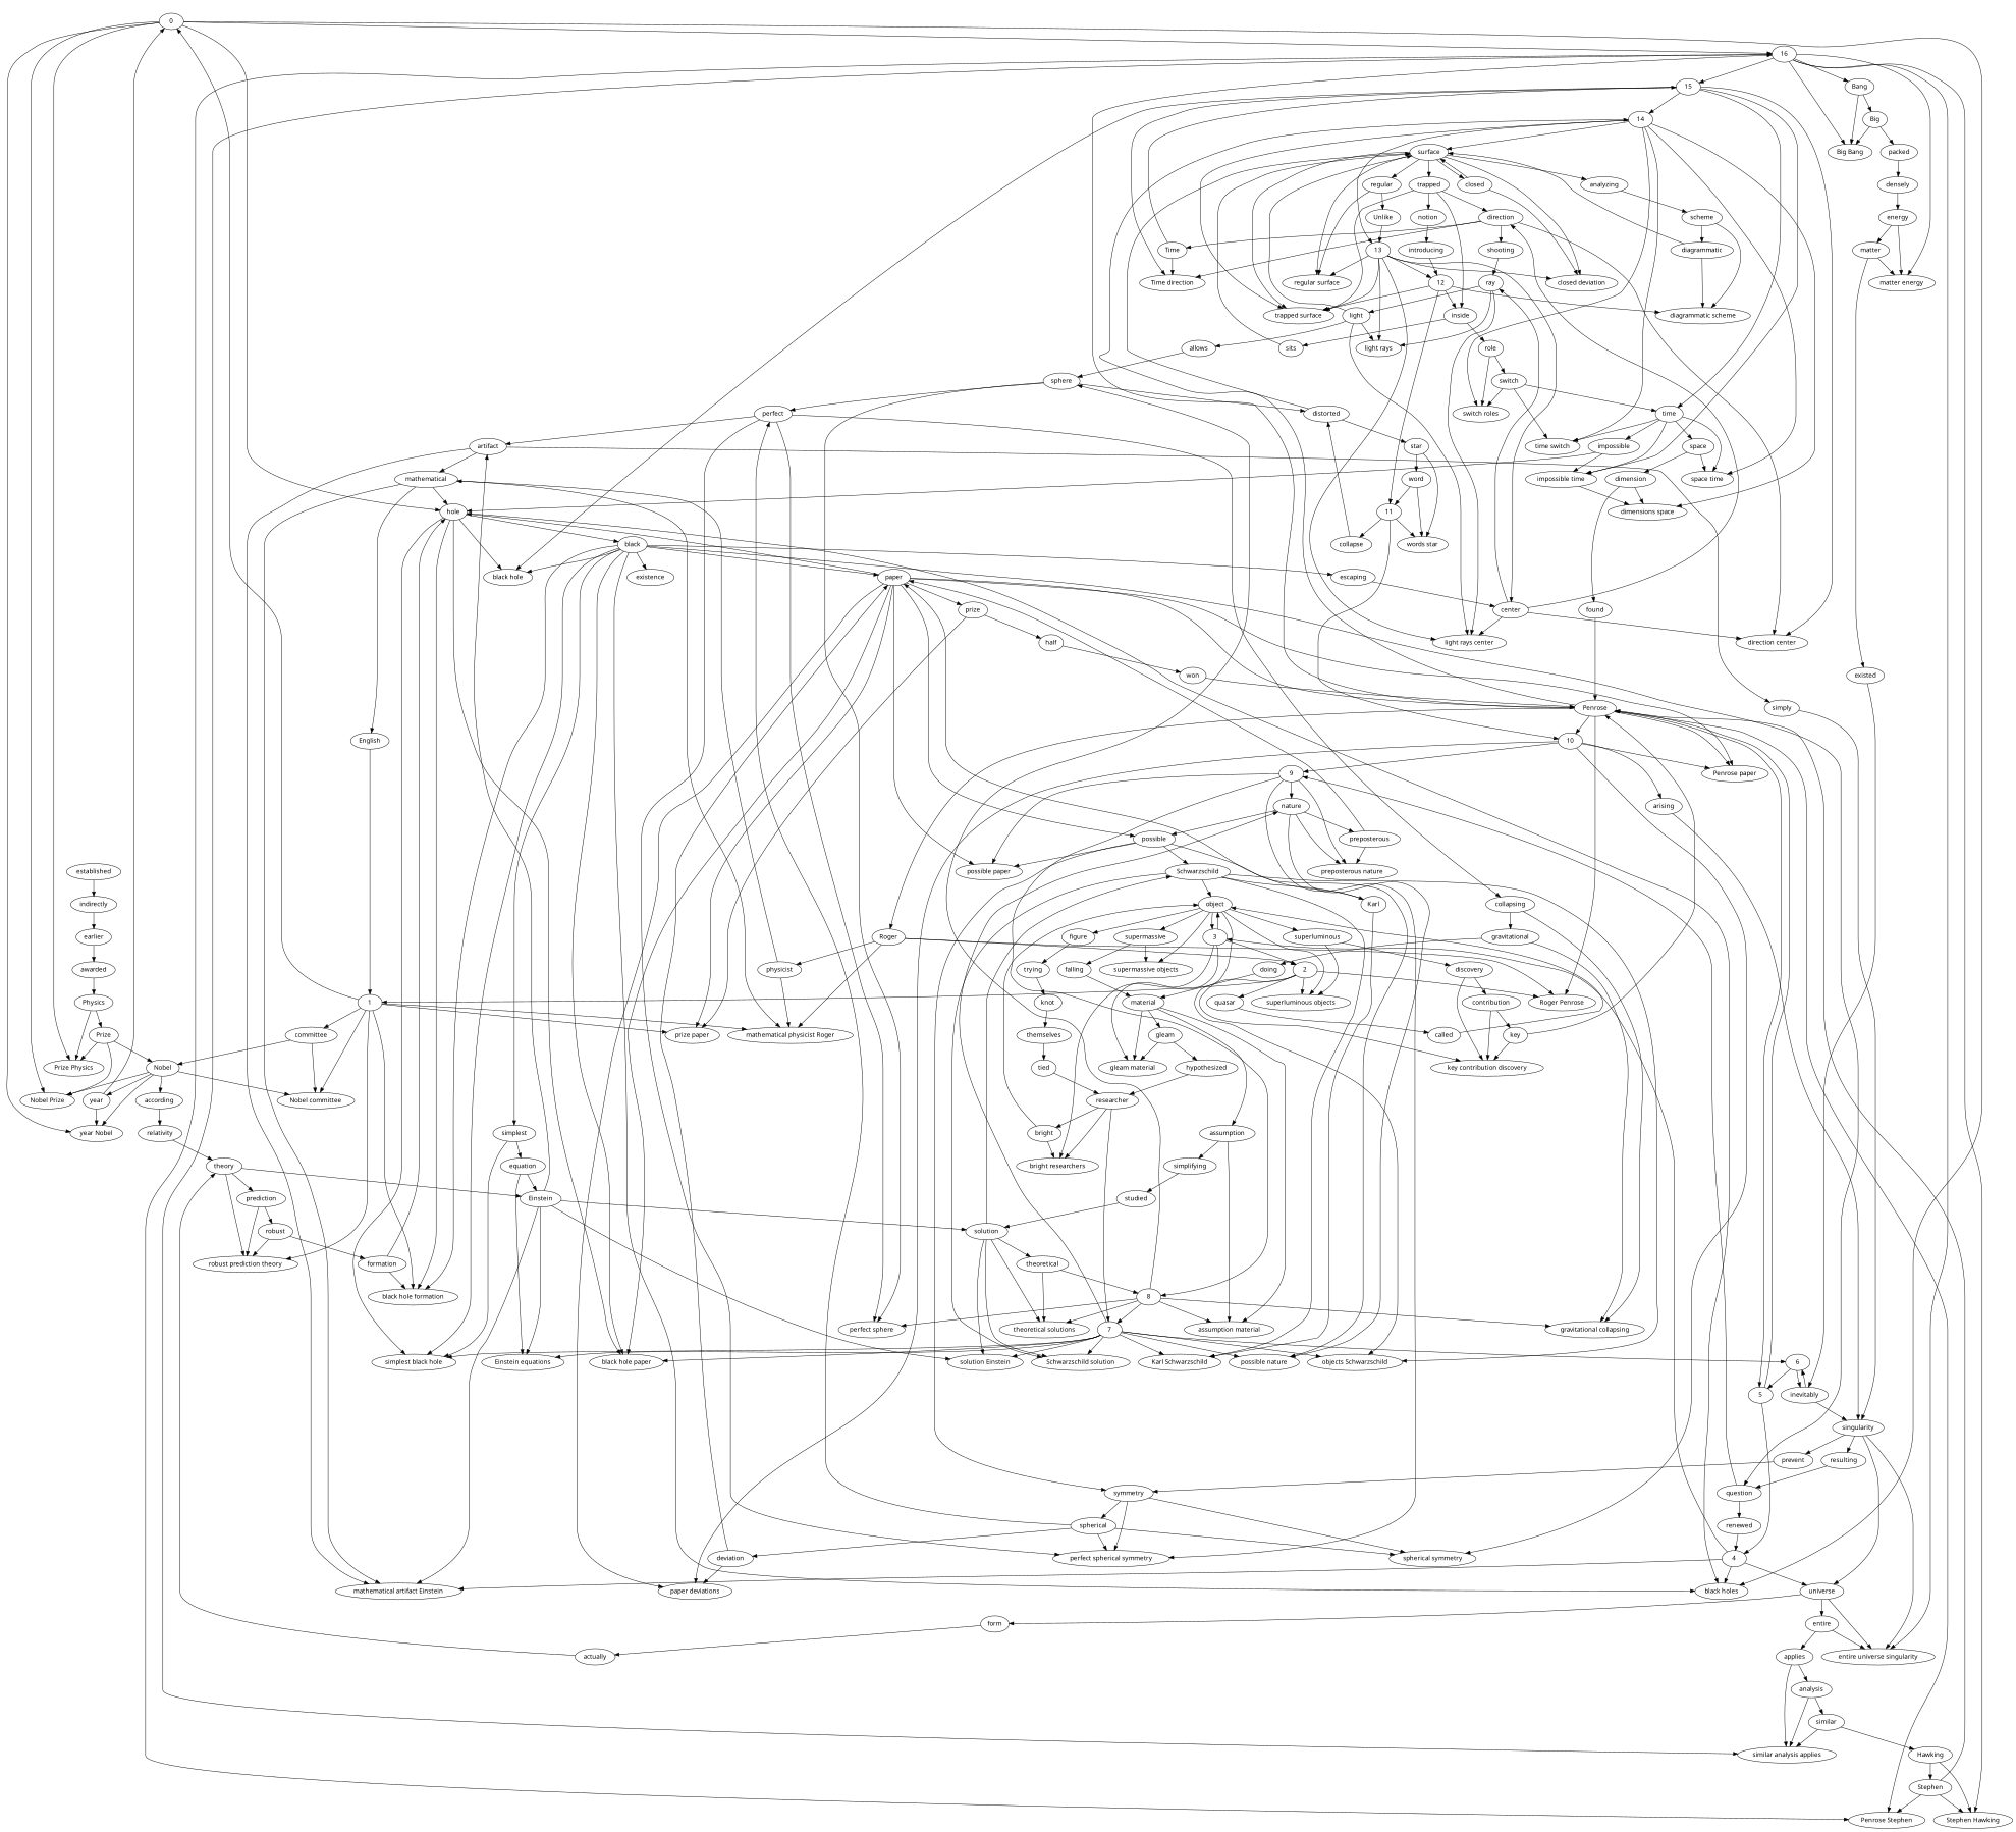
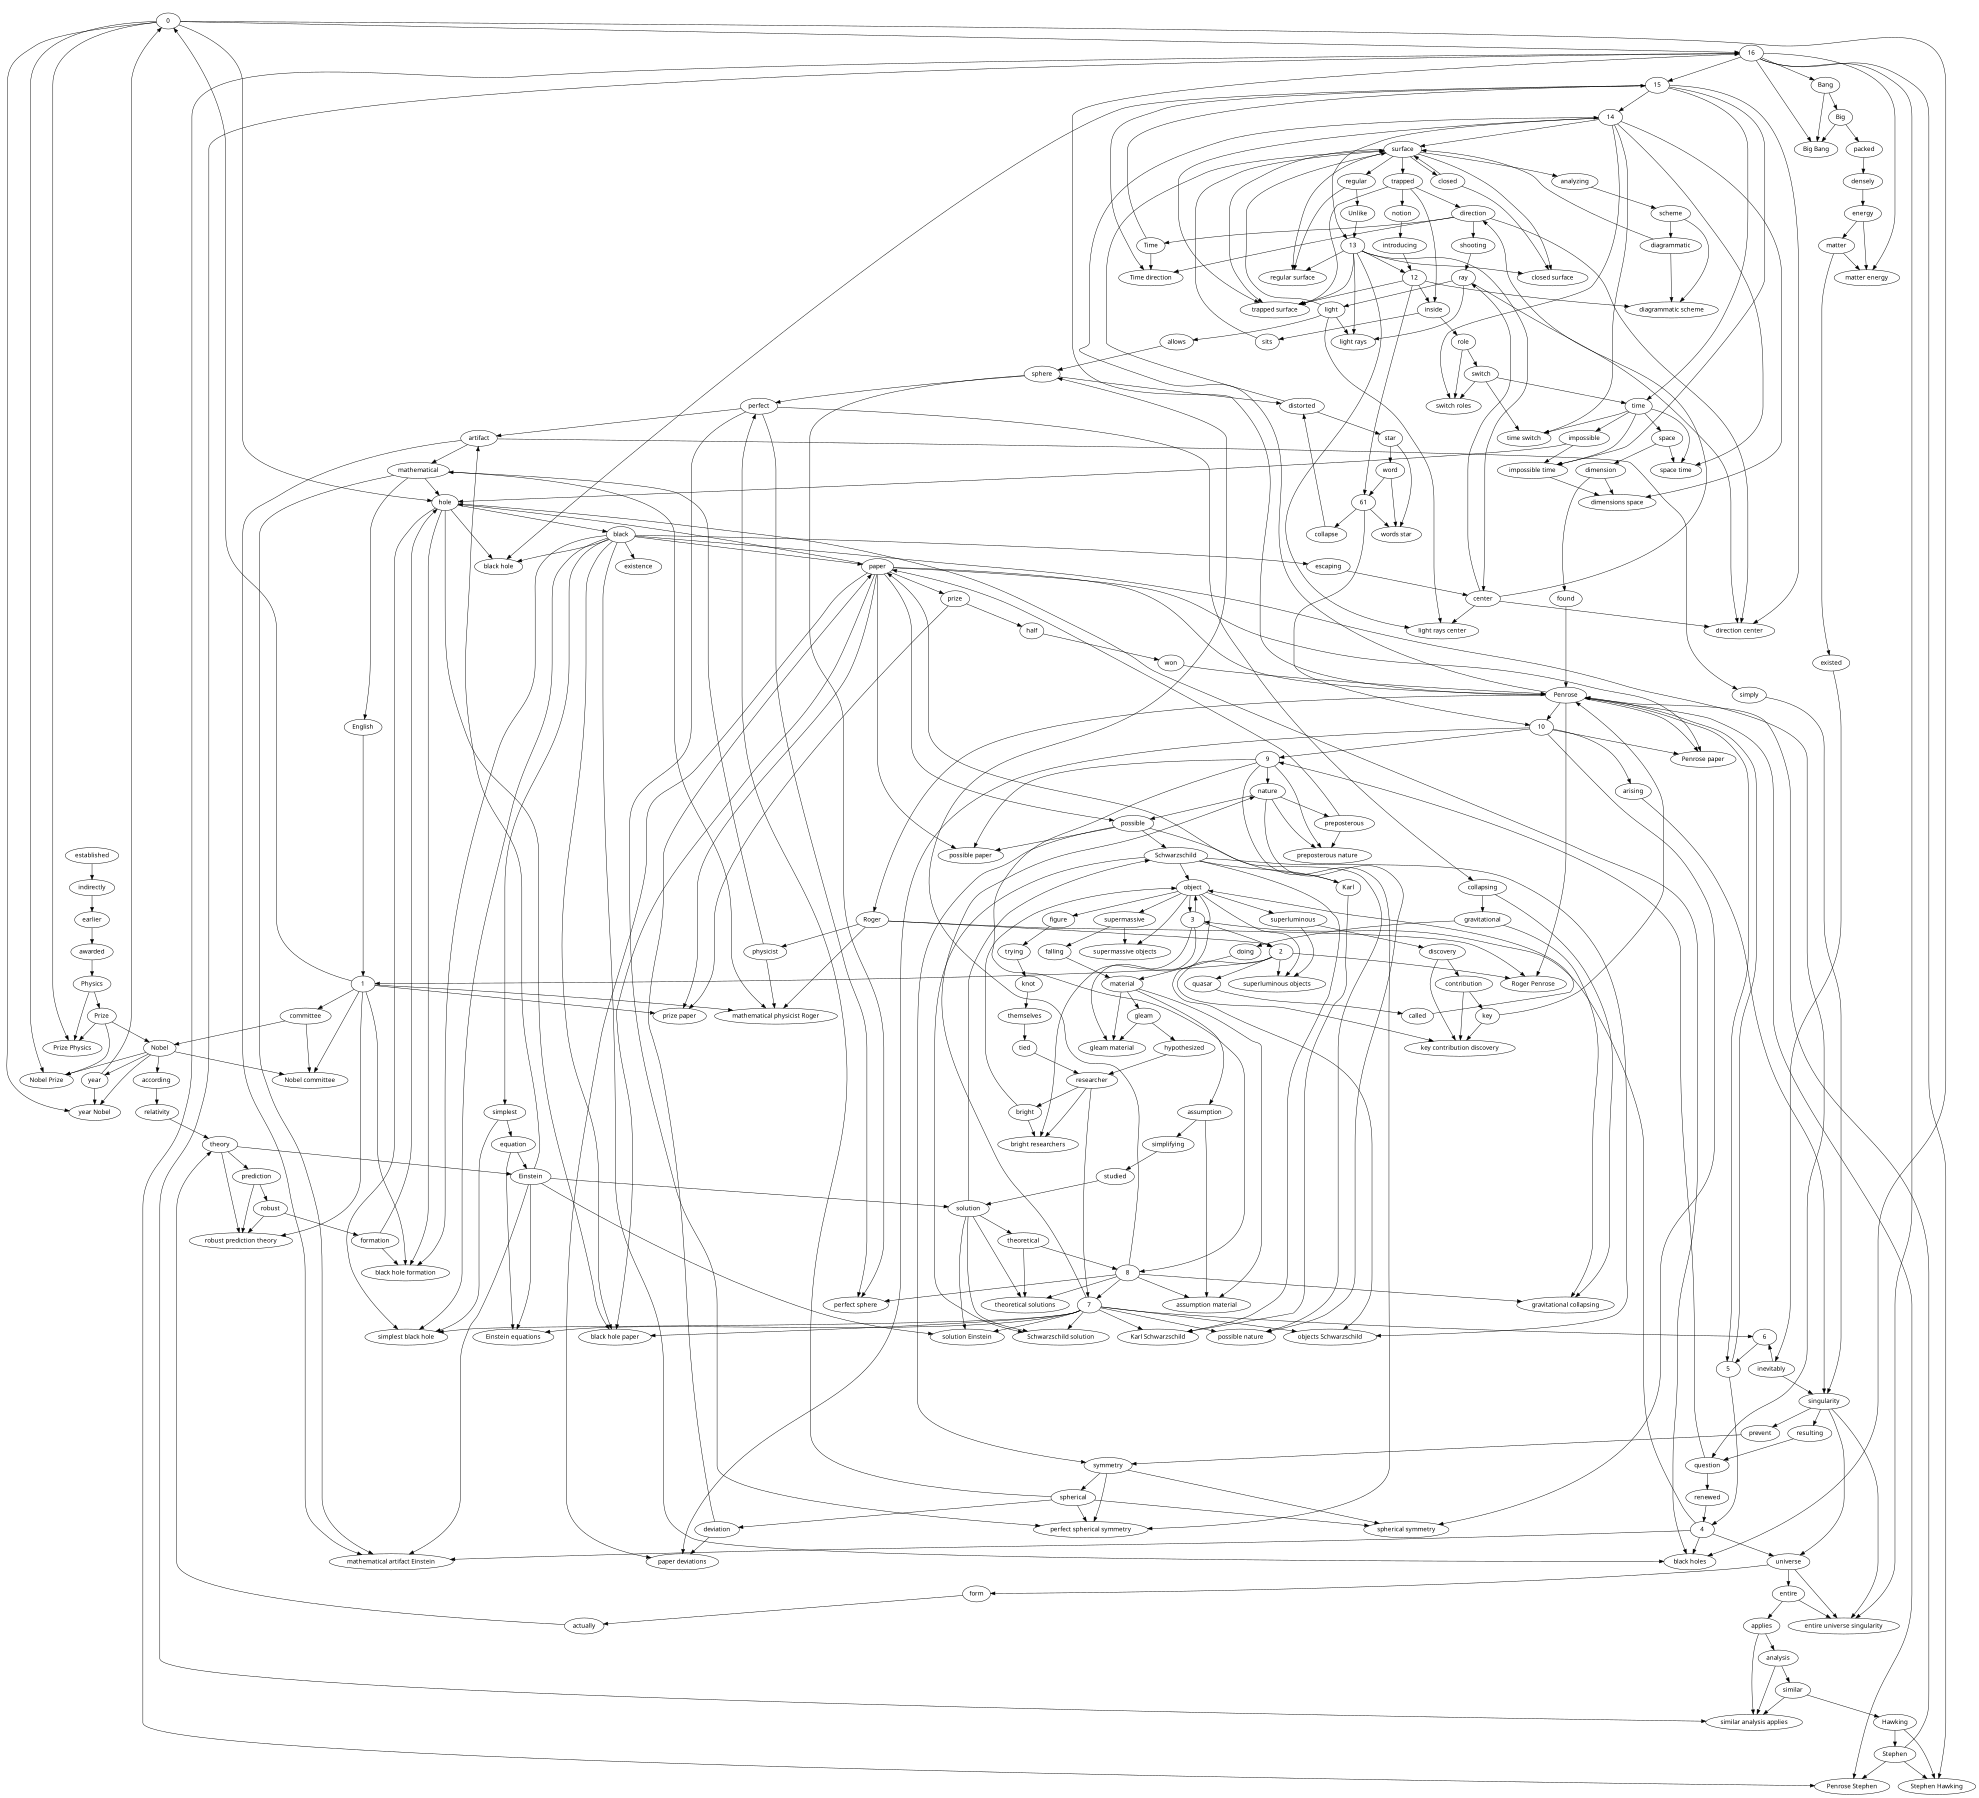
  strict digraph {
    fontname="Noto Sans"
    node [fontname="Noto Sans"]
    edge [fontname="Noto Sans"]
    0
    16
    hole
    "year Nobel"
    "Nobel Prize"
    "Prize Physics"
    "black holes"
    15
    Bang
    "Penrose Stephen"
    "Stephen Hawking"
    "similar analysis applies"
    "entire universe singularity"
    "matter energy"
    "Big Bang"
    black
    "black hole formation"
    "simplest black hole"
    "black hole paper"
    "black hole"
    14
    "direction center"
    "Time direction"
    time
    "impossible time"
    Big
    existence
    paper
    question
    simplest
    escaping
    surface
    "trapped surface"
    13
    "dimensions space"
    "space time"
    "time switch"
    "switch roles"
    space
    impossible
    packed
    year
    "prize paper"
    Penrose
    "Penrose paper"
    prize
    possible
    "possible paper"
    "paper deviations"
    renewed
    9
    equation
    center
    Nobel
    according
    "Nobel committee"
    relativity
    theory
    Prize
    Physics
    awarded
    earlier
    indirectly
    established
    Roger
    "Roger Penrose"
    5
    10
    half
    "possible nature"
    Schwarzschild
    symmetry
    4
    nature
    "preposterous nature"
    8
    "perfect spherical symmetry"
    Einstein
    "Einstein equations"
    direction
    "light rays center"
    ray
    1
    committee
    "mathematical physicist Roger"
    "robust prediction theory"
    English
    mathematical
    "mathematical artifact Einstein"
    physicist
    2
    quasar
    "key contribution discovery"
    "superluminous objects"
    called
    "spherical symmetry"
    arising
    3
    universe
    singularity
    trapped
    analyzing
    regular
    closed
    "regular surface"
-   "closed surface" [label="closed deviation"]
+   "closed surface"
    12
    "light rays"
    won
    object
    "objects Schwarzschild"
    "Schwarzschild solution"
    "Karl Schwarzschild"
    Karl
    spherical
    formation
    robust
    prediction
    artifact
    solution
    "solution Einstein"
    simply
    theoretical
    "theoretical solutions"
    superluminous
    supermassive
    "supermassive objects"
    figure
    key
    contribution
    discovery
    "bright researchers"
    "gleam material"
    falling
    trying
    material
    knot
    bright
    researcher
    7
    6
    inevitably
    preposterous
    hypothesized
    gleam
    assumption
    "assumption material"
    simplifying
    studied
    form
    entire
    actually
    applies
    analysis
    sphere
    "gravitational collapsing"
    "perfect sphere"
    resulting
    prevent
    tied
    themselves
    perfect
    deviation
    distorted
    collapsing
    star
    gravitational
    "words star"
    word
    doing
-   11
+   11 [label=61]
    collapse
    inside
    notion
    scheme
    Unlike
    "diagrammatic scheme"
    sits
    role
    switch
    introducing
    shooting
    Time
    diagrammatic
    light
    allows
    found
    dimension
    densely
    Stephen
    Hawking
    similar
    existed
    matter
    energy
    0 -> 16
    0 -> hole
    0 -> "year Nobel"
    0 -> "Nobel Prize"
    0 -> "Prize Physics"
    0 -> "black holes"
    16 -> 15
    16 -> Bang
    16 -> "Penrose Stephen"
    16 -> "Stephen Hawking"
    16 -> "similar analysis applies"
    16 -> "entire universe singularity"
    16 -> "matter energy"
    16 -> "Big Bang"
    hole -> "black holes"
    hole -> black
    hole -> "black hole formation"
    hole -> "simplest black hole"
    hole -> "black hole paper"
    hole -> "black hole"
    15 -> "black hole"
    15 -> 14
    15 -> "direction center"
    15 -> "Time direction"
    15 -> time
    15 -> "impossible time"
    Bang -> "Big Bang"
    Bang -> Big
    black -> "black holes"
    black -> "black hole formation"
    black -> "simplest black hole"
    black -> "black hole paper"
    black -> "black hole"
    black -> existence
    black -> paper
    black -> question
    black -> simplest
    black -> escaping
    14 -> surface
    14 -> "trapped surface"
    14 -> 13
    14 -> "dimensions space"
    14 -> "space time"
    14 -> "time switch"
    14 -> "switch roles"
    time -> "impossible time"
    time -> "space time"
    time -> "time switch"
    time -> space
    time -> impossible
    "impossible time" -> "dimensions space"
    Big -> "Big Bang"
    Big -> packed
    paper -> hole
    paper -> "black hole paper"
    paper -> "prize paper"
    paper -> Penrose
    paper -> "Penrose paper"
    paper -> prize
    paper -> possible
    paper -> "possible paper"
    paper -> "paper deviations"
    question -> renewed
    question -> 9
    simplest -> "simplest black hole"
    simplest -> equation
    escaping -> center
    surface -> "trapped surface"
    surface -> trapped
    surface -> analyzing
    surface -> regular
    surface -> closed
    surface -> "regular surface"
    surface -> "closed surface"
    13 -> "trapped surface"
    13 -> center
    13 -> "light rays center"
    13 -> "regular surface"
    13 -> "closed surface"
    13 -> 12
    13 -> "light rays"
    space -> "space time"
    space -> dimension
    impossible -> hole
    impossible -> "impossible time"
    packed -> densely
    year -> 0
    year -> "year Nobel"
    Penrose -> 16
    Penrose -> "Penrose Stephen"
    Penrose -> 14
    Penrose -> "Penrose paper"
    Penrose -> Roger
    Penrose -> "Roger Penrose"
    Penrose -> 5
    Penrose -> 10
    prize -> "prize paper"
    prize -> half
    possible -> "possible paper"
    possible -> "possible nature"
    possible -> Schwarzschild
    possible -> symmetry
    renewed -> 4
    9 -> "possible paper"
    9 -> nature
    9 -> "preposterous nature"
    9 -> 8
    9 -> "perfect spherical symmetry"
    equation -> Einstein
    equation -> "Einstein equations"
    center -> "direction center"
    center -> direction
    center -> "light rays center"
    center -> ray
    Nobel -> "year Nobel"
    Nobel -> "Nobel Prize"
    Nobel -> year
    Nobel -> according
    Nobel -> "Nobel committee"
    according -> relativity
    relativity -> theory
    theory -> Einstein
    theory -> "robust prediction theory"
    theory -> prediction
    Prize -> "Nobel Prize"
    Prize -> "Prize Physics"
    Prize -> Nobel
    Physics -> "Prize Physics"
    Physics -> Prize
    awarded -> Physics
    earlier -> awarded
    indirectly -> earlier
    established -> indirectly
    Roger -> "Roger Penrose"
    Roger -> "mathematical physicist Roger"
    Roger -> physicist
    Roger -> 2
    5 -> Penrose
    5 -> 4
    10 -> "Penrose paper"
    10 -> "paper deviations"
    10 -> 9
    10 -> "spherical symmetry"
    10 -> arising
    half -> won
    Schwarzschild -> object
    Schwarzschild -> "objects Schwarzschild"
    Schwarzschild -> "Schwarzschild solution"
    Schwarzschild -> "Karl Schwarzschild"
    Schwarzschild -> Karl
    symmetry -> "perfect spherical symmetry"
    symmetry -> "spherical symmetry"
    symmetry -> spherical
    4 -> "black holes"
    4 -> "mathematical artifact Einstein"
    4 -> 3
    4 -> universe
    nature -> possible
    nature -> "possible nature"
    nature -> "preposterous nature"
    nature -> preposterous
    8 -> "theoretical solutions"
    8 -> 7
    8 -> "assumption material"
    8 -> sphere
    8 -> "gravitational collapsing"
    8 -> "perfect sphere"
    Einstein -> "Einstein equations"
    Einstein -> "mathematical artifact Einstein"
    Einstein -> artifact
    Einstein -> solution
    Einstein -> "solution Einstein"
    direction -> "direction center"
    direction -> "Time direction"
    direction -> shooting
    direction -> Time
-   ray -> "light rays center"
+   ray -> "direction center"
    ray -> "light rays"
    ray -> light
    1 -> 0
    1 -> "black hole formation"
    1 -> "prize paper"
    1 -> "Nobel committee"
    1 -> committee
    1 -> "mathematical physicist Roger"
    1 -> "robust prediction theory"
    committee -> Nobel
    committee -> "Nobel committee"
    English -> 1
    mathematical -> hole
    mathematical -> "mathematical physicist Roger"
    mathematical -> English
    mathematical -> "mathematical artifact Einstein"
    physicist -> "mathematical physicist Roger"
    physicist -> mathematical
    2 -> "Roger Penrose"
    2 -> 1
    2 -> quasar
    2 -> "key contribution discovery"
    2 -> "superluminous objects"
    quasar -> called
    called -> object
    arising -> singularity
    3 -> 2
    3 -> object
    3 -> "bright researchers"
    3 -> "gleam material"
    universe -> "entire universe singularity"
    universe -> form
    universe -> entire
    singularity -> "entire universe singularity"
    singularity -> universe
    singularity -> resulting
    singularity -> prevent
    trapped -> "trapped surface"
    trapped -> direction
    trapped -> inside
    trapped -> notion
    analyzing -> scheme
    regular -> "regular surface"
    regular -> Unlike
    closed -> surface
    closed -> "closed surface"
    12 -> "trapped surface"
    12 -> 11
    12 -> inside
    12 -> "diagrammatic scheme"
    won -> Penrose
    object -> "superluminous objects"
    object -> 3
    object -> "objects Schwarzschild"
    object -> superluminous
    object -> supermassive
    object -> "supermassive objects"
    object -> figure
    Karl -> paper
    Karl -> "Karl Schwarzschild"
    spherical -> "perfect spherical symmetry"
    spherical -> "spherical symmetry"
    spherical -> perfect
    spherical -> deviation
    formation -> hole
    formation -> "black hole formation"
    robust -> "robust prediction theory"
    robust -> formation
    prediction -> "robust prediction theory"
    prediction -> robust
    artifact -> mathematical
    artifact -> "mathematical artifact Einstein"
    artifact -> simply
    solution -> Schwarzschild
    solution -> "Schwarzschild solution"
    solution -> "solution Einstein"
    solution -> theoretical
    solution -> "theoretical solutions"
    simply -> singularity
    theoretical -> 8
    theoretical -> "theoretical solutions"
    superluminous -> "superluminous objects"
    superluminous -> discovery
    supermassive -> "supermassive objects"
    supermassive -> falling
    figure -> trying
    key -> Penrose
    key -> "key contribution discovery"
    contribution -> "key contribution discovery"
    contribution -> key
    discovery -> "key contribution discovery"
    discovery -> contribution
    falling -> material
    trying -> knot
    material -> "gleam material"
    material -> gleam
    material -> assumption
    material -> "assumption material"
    knot -> themselves
    bright -> object
    bright -> "bright researchers"
    researcher -> "bright researchers"
    researcher -> bright
    researcher -> 7
    7 -> "simplest black hole"
    7 -> "black hole paper"
    7 -> "possible nature"
    7 -> nature
    7 -> "Einstein equations"
    7 -> "objects Schwarzschild"
    7 -> "Schwarzschild solution"
    7 -> "Karl Schwarzschild"
    7 -> "solution Einstein"
    7 -> 6
    6 -> 5
-   6 -> inevitably
    inevitably -> singularity
    inevitably -> 6
    preposterous -> paper
    preposterous -> "preposterous nature"
    hypothesized -> researcher
    gleam -> "gleam material"
    gleam -> hypothesized
    assumption -> "assumption material"
    assumption -> simplifying
    simplifying -> studied
    studied -> solution
    form -> actually
    entire -> "entire universe singularity"
    entire -> applies
    actually -> theory
    applies -> "similar analysis applies"
    applies -> analysis
    analysis -> "similar analysis applies"
    analysis -> similar
    sphere -> "perfect sphere"
    sphere -> perfect
    sphere -> distorted
    resulting -> question
    prevent -> symmetry
    tied -> researcher
    themselves -> tied
    perfect -> "perfect spherical symmetry"
    perfect -> artifact
    perfect -> "perfect sphere"
    perfect -> collapsing
    deviation -> paper
    deviation -> "paper deviations"
    distorted -> surface
    distorted -> star
    collapsing -> "gravitational collapsing"
    collapsing -> gravitational
    star -> "words star"
    star -> word
    gravitational -> "gravitational collapsing"
    gravitational -> doing
    word -> "words star"
    word -> 11
    doing -> material
    11 -> 10
    11 -> "words star"
    11 -> collapse
    collapse -> distorted
    inside -> sits
    inside -> role
    notion -> introducing
    scheme -> "diagrammatic scheme"
    scheme -> diagrammatic
    Unlike -> 13
    sits -> surface
    role -> "switch roles"
    role -> switch
    switch -> time
    switch -> "time switch"
    switch -> "switch roles"
    introducing -> 12
    shooting -> ray
    Time -> 15
    Time -> "Time direction"
    diagrammatic -> surface
    diagrammatic -> "diagrammatic scheme"
    light -> surface
    light -> "light rays center"
    light -> "light rays"
    light -> allows
    allows -> sphere
    found -> Penrose
    dimension -> "dimensions space"
    dimension -> found
    densely -> energy
    Stephen -> "Penrose Stephen"
    Stephen -> "Stephen Hawking"
    Stephen -> Penrose
    Hawking -> "Stephen Hawking"
    Hawking -> Stephen
    similar -> "similar analysis applies"
    similar -> Hawking
    existed -> inevitably
    matter -> "matter energy"
    matter -> existed
    energy -> "matter energy"
    energy -> matter
  }
